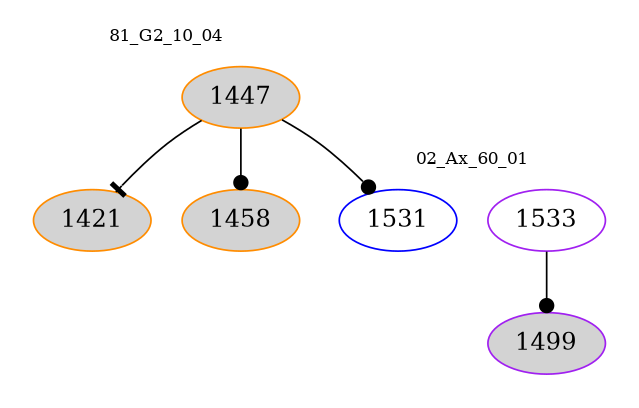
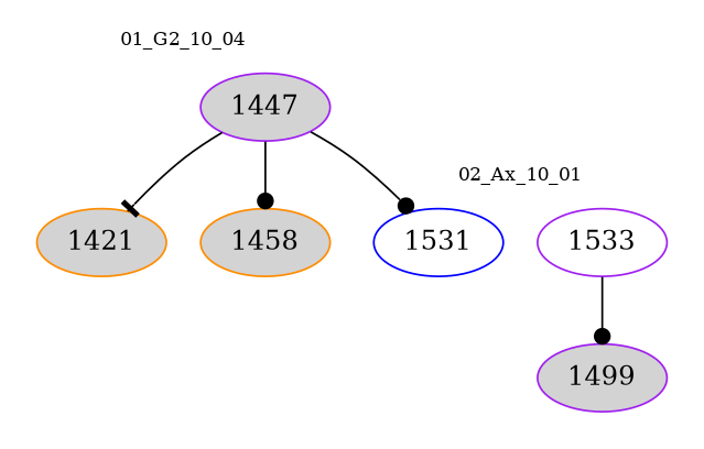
  digraph {
    fontname="DejaVu Serif"
    node [color=darkorange fillcolor=lightgrey fontname="DejaVu Serif" style=filled]
    edge [arrowhead=dot color=black fontname="DejaVu Serif"]
    n1 [color=purple fillcolor=white label=1533]
    n2 [color=purple label=1499]
    n3 [color=blue fillcolor=white label=1531]
-   n4 [label=1447]
+   n4 [color=purple label=1447]
    n5 [label=1421]
    n6 [label=1458]
    subgraph cluster_1 {
      color=white
      fontsize=10
-     label="02_Ax_60_01"
+     label="02_Ax_10_01"
      n1
      n2
      n3
    }
    subgraph cluster_2 {
      color=white
      fontsize=10
-     label="81_G2_10_04"
+     label="01_G2_10_04"
      n4
      n5
      n6
    }
    n1 -> n2
    n4 -> n3
    n4 -> n5 [arrowhead=tee]
    n4 -> n6
  }
